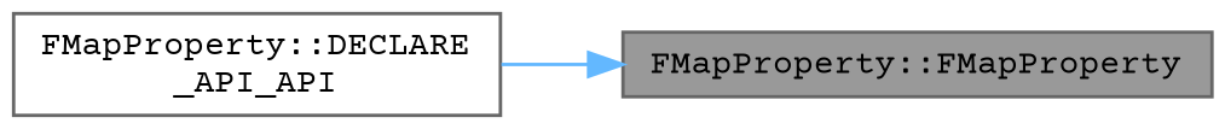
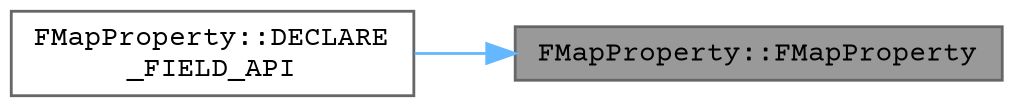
  digraph {
    rankdir=RL
    fontname="Courier Prime"
    node [fontname="Courier Prime" fontsize=10 shape=box style=filled]
    n1 [color=gray40 fillcolor=grey60 fontcolor=black height=0.2 label="FMapProperty::FMapProperty" width=0.4]
-   n2 [color=grey40 fillcolor=white height=0.2 label="FMapProperty::DECLARE\l_API_API" width=0.4]
+   n2 [color=grey40 fillcolor=white height=0.2 label="FMapProperty::DECLARE\l_FIELD_API" width=0.4]
    n1 -> n2 [color=steelblue1 dir=back fontname="Courier Prime" fontsize=10 labelfontname=Helvetica labelfontsize=10 style=solid]
  }
